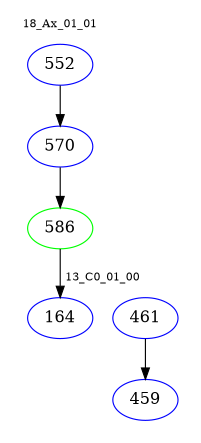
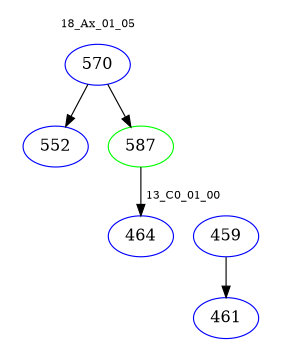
  digraph {
    node [color=blue]
    edge [color=black]
    n1 [label=570]
    n2 [label=552]
-   n3 [color=green label=586]
+   n3 [color=green label=587]
    n4 [label=461]
    n5 [label=459]
-   n6 [label=164]
+   n6 [label=464]
    subgraph cluster_1 {
      color=white
      fontsize=10
-     label="18_Ax_01_01"
+     label="18_Ax_01_05"
      n1
      n2
      n3
    }
    subgraph cluster_2 {
      color=white
      fontsize=10
      label="13_C0_01_00"
      n4
      n5
      n6
    }
-   n2 -> n1
+   n1 -> n2
    n1 -> n3
    n3 -> n6
-   n4 -> n5
+   n5 -> n4
  }
